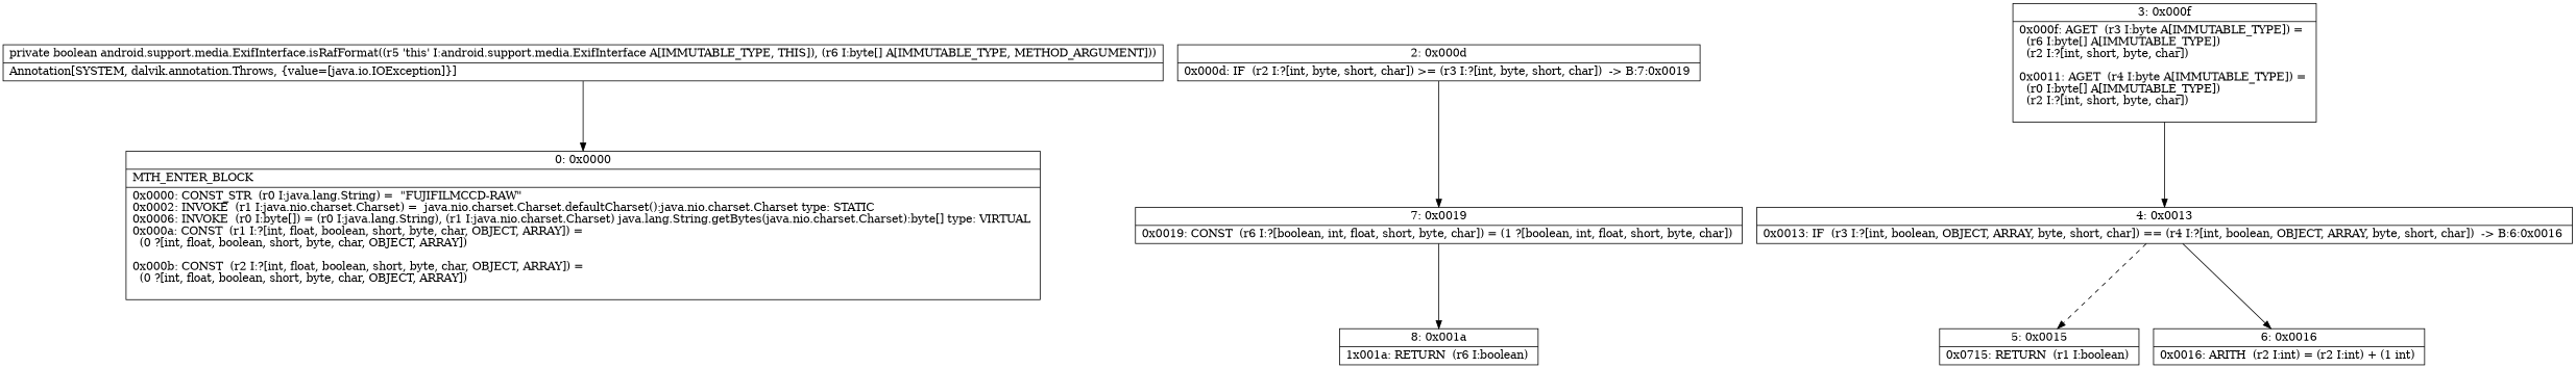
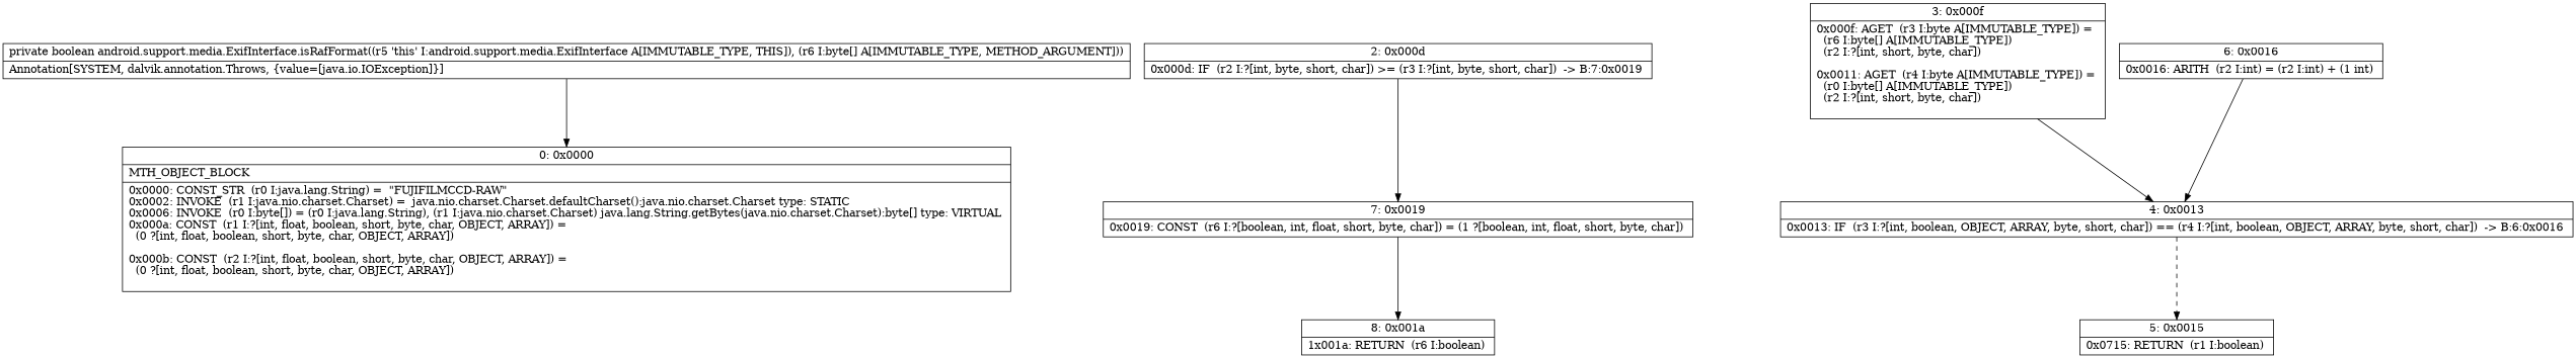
  digraph {
    node [shape=record]
-   n1 [label="{0\:\ 0x0000|MTH_ENTER_BLOCK\l|0x0000: CONST_STR  (r0 I:java.lang.String) =  \"FUJIFILMCCD\-RAW\" \l0x0002: INVOKE  (r1 I:java.nio.charset.Charset) =  java.nio.charset.Charset.defaultCharset():java.nio.charset.Charset type: STATIC \l0x0006: INVOKE  (r0 I:byte[]) = (r0 I:java.lang.String), (r1 I:java.nio.charset.Charset) java.lang.String.getBytes(java.nio.charset.Charset):byte[] type: VIRTUAL \l0x000a: CONST  (r1 I:?[int, float, boolean, short, byte, char, OBJECT, ARRAY]) = \l  (0 ?[int, float, boolean, short, byte, char, OBJECT, ARRAY])\l \l0x000b: CONST  (r2 I:?[int, float, boolean, short, byte, char, OBJECT, ARRAY]) = \l  (0 ?[int, float, boolean, short, byte, char, OBJECT, ARRAY])\l \l}"]
+   n1 [label="{0\:\ 0x0000|MTH_OBJECT_BLOCK\l|0x0000: CONST_STR  (r0 I:java.lang.String) =  \"FUJIFILMCCD\-RAW\" \l0x0002: INVOKE  (r1 I:java.nio.charset.Charset) =  java.nio.charset.Charset.defaultCharset():java.nio.charset.Charset type: STATIC \l0x0006: INVOKE  (r0 I:byte[]) = (r0 I:java.lang.String), (r1 I:java.nio.charset.Charset) java.lang.String.getBytes(java.nio.charset.Charset):byte[] type: VIRTUAL \l0x000a: CONST  (r1 I:?[int, float, boolean, short, byte, char, OBJECT, ARRAY]) = \l  (0 ?[int, float, boolean, short, byte, char, OBJECT, ARRAY])\l \l0x000b: CONST  (r2 I:?[int, float, boolean, short, byte, char, OBJECT, ARRAY]) = \l  (0 ?[int, float, boolean, short, byte, char, OBJECT, ARRAY])\l \l}"]
    n2 [label="{2\:\ 0x000d|0x000d: IF  (r2 I:?[int, byte, short, char]) \>= (r3 I:?[int, byte, short, char])  \-\> B:7:0x0019 \l}"]
    n3 [label="{7\:\ 0x0019|0x0019: CONST  (r6 I:?[boolean, int, float, short, byte, char]) = (1 ?[boolean, int, float, short, byte, char]) \l}"]
    n4 [label="{3\:\ 0x000f|0x000f: AGET  (r3 I:byte A[IMMUTABLE_TYPE]) = \l  (r6 I:byte[] A[IMMUTABLE_TYPE])\l  (r2 I:?[int, short, byte, char])\l \l0x0011: AGET  (r4 I:byte A[IMMUTABLE_TYPE]) = \l  (r0 I:byte[] A[IMMUTABLE_TYPE])\l  (r2 I:?[int, short, byte, char])\l \l}"]
    n5 [label="{4\:\ 0x0013|0x0013: IF  (r3 I:?[int, boolean, OBJECT, ARRAY, byte, short, char]) == (r4 I:?[int, boolean, OBJECT, ARRAY, byte, short, char])  \-\> B:6:0x0016 \l}"]
    n6 [label="{8\:\ 0x001a|1x001a: RETURN  (r6 I:boolean) \l}"]
    n7 [label="{5\:\ 0x0015|0x0715: RETURN  (r1 I:boolean) \l}"]
    n8 [label="{6\:\ 0x0016|0x0016: ARITH  (r2 I:int) = (r2 I:int) + (1 int) \l}"]
    n9 [label="{private boolean android.support.media.ExifInterface.isRafFormat((r5 'this' I:android.support.media.ExifInterface A[IMMUTABLE_TYPE, THIS]), (r6 I:byte[] A[IMMUTABLE_TYPE, METHOD_ARGUMENT]))  | Annotation[SYSTEM, dalvik.annotation.Throws, \{value=[java.io.IOException]\}]\l}"]
    n2 -> n3
    n3 -> n6
    n4 -> n5
    n5 -> n7 [style=dashed]
-   n5 -> n8
+   n8 -> n5
    n9 -> n1
  }
